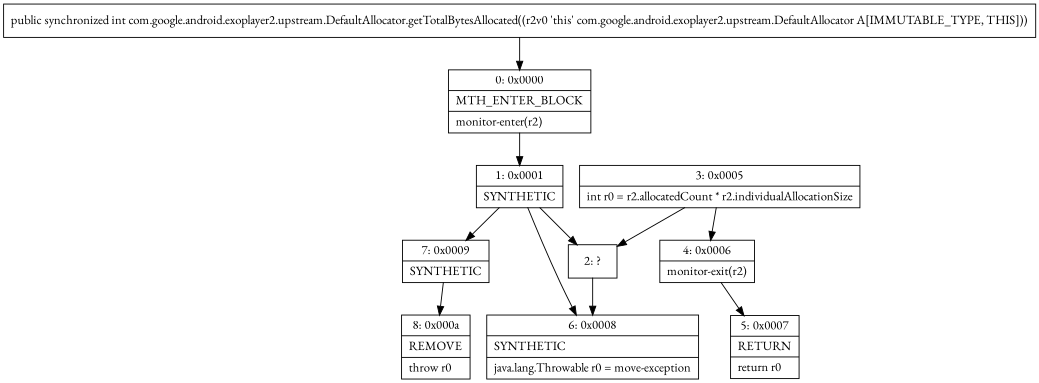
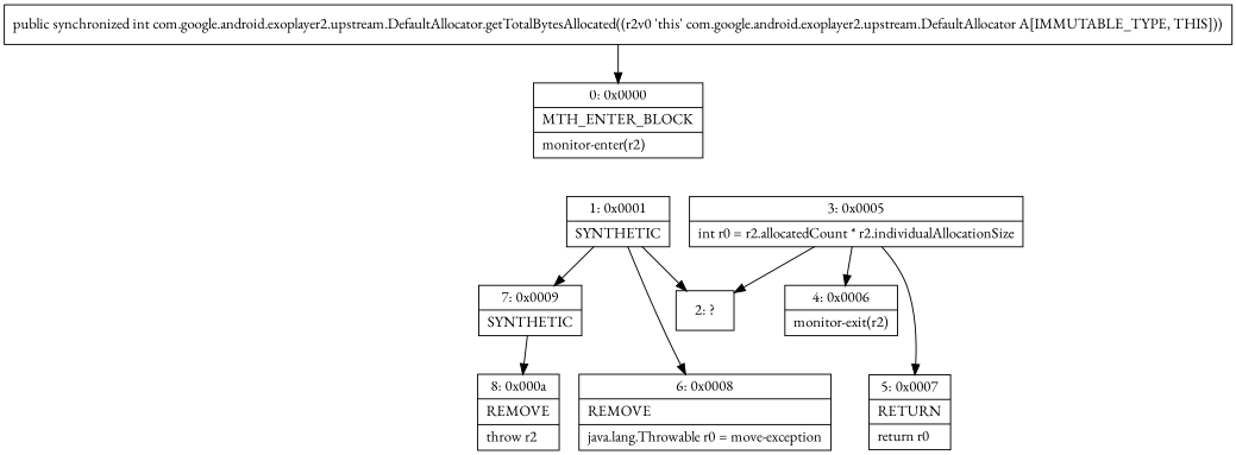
  digraph {
    fontname="EB Garamond"
    node [fontname="EB Garamond" shape=record]
    edge [fontname="EB Garamond"]
    n1 [label="{0\:\ 0x0000|MTH_ENTER_BLOCK\l|monitor\-enter(r2)\l}"]
    n2 [label="{1\:\ 0x0001|SYNTHETIC\l}"]
    n3 [label="{2\:\ ?}"]
-   n4 [label="{6\:\ 0x0008|SYNTHETIC\l|java.lang.Throwable r0 = move\-exception\l}"]
+   n4 [label="{6\:\ 0x0008|REMOVE\l|java.lang.Throwable r0 = move\-exception\l}"]
    n5 [label="{7\:\ 0x0009|SYNTHETIC\l}"]
    n6 [label="{3\:\ 0x0005|int r0 = r2.allocatedCount * r2.individualAllocationSize\l}"]
    n7 [label="{4\:\ 0x0006|monitor\-exit(r2)\l}"]
    n8 [label="{5\:\ 0x0007|RETURN\l|return r0\l}"]
-   n9 [label="{8\:\ 0x000a|REMOVE\l|throw r0\l}"]
+   n9 [label="{8\:\ 0x000a|REMOVE\l|throw r2\l}"]
    n10 [label="{public synchronized int com.google.android.exoplayer2.upstream.DefaultAllocator.getTotalBytesAllocated((r2v0 'this' com.google.android.exoplayer2.upstream.DefaultAllocator A[IMMUTABLE_TYPE, THIS])) }"]
-   n1 -> n2
    n2 -> n3
    n2 -> n4
    n2 -> n5
-   n3 -> n4
    n5 -> n9
    n6 -> n3
    n6 -> n7
-   n7 -> n8
+   n6 -> n8
    n10 -> n1
  }
